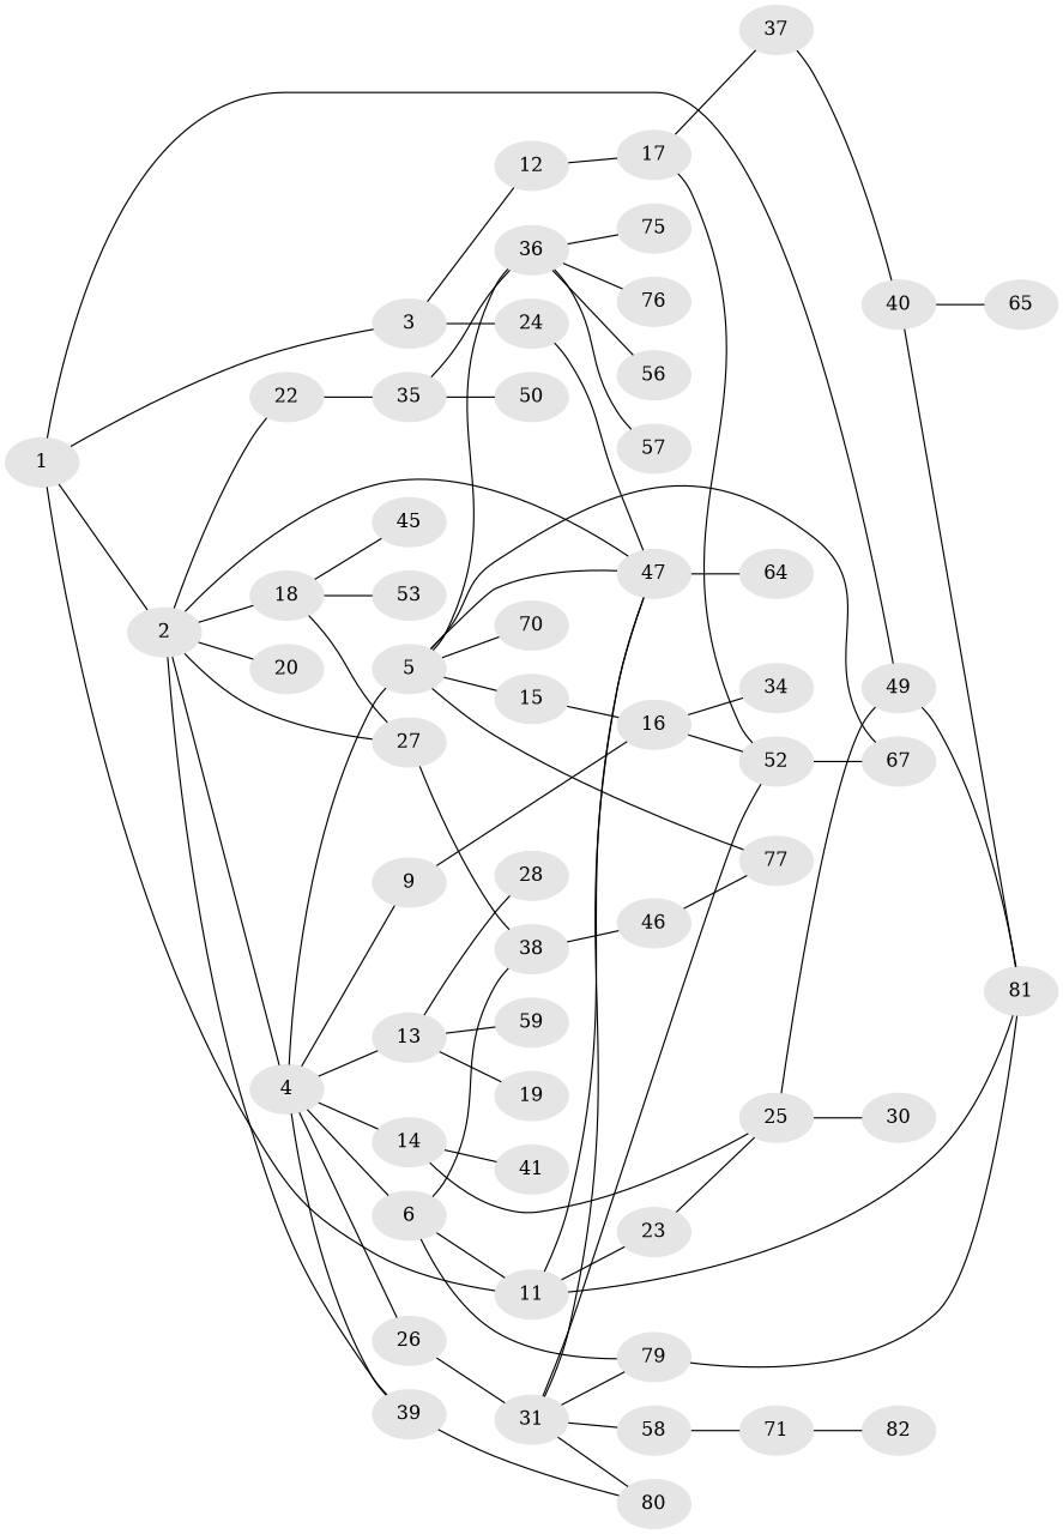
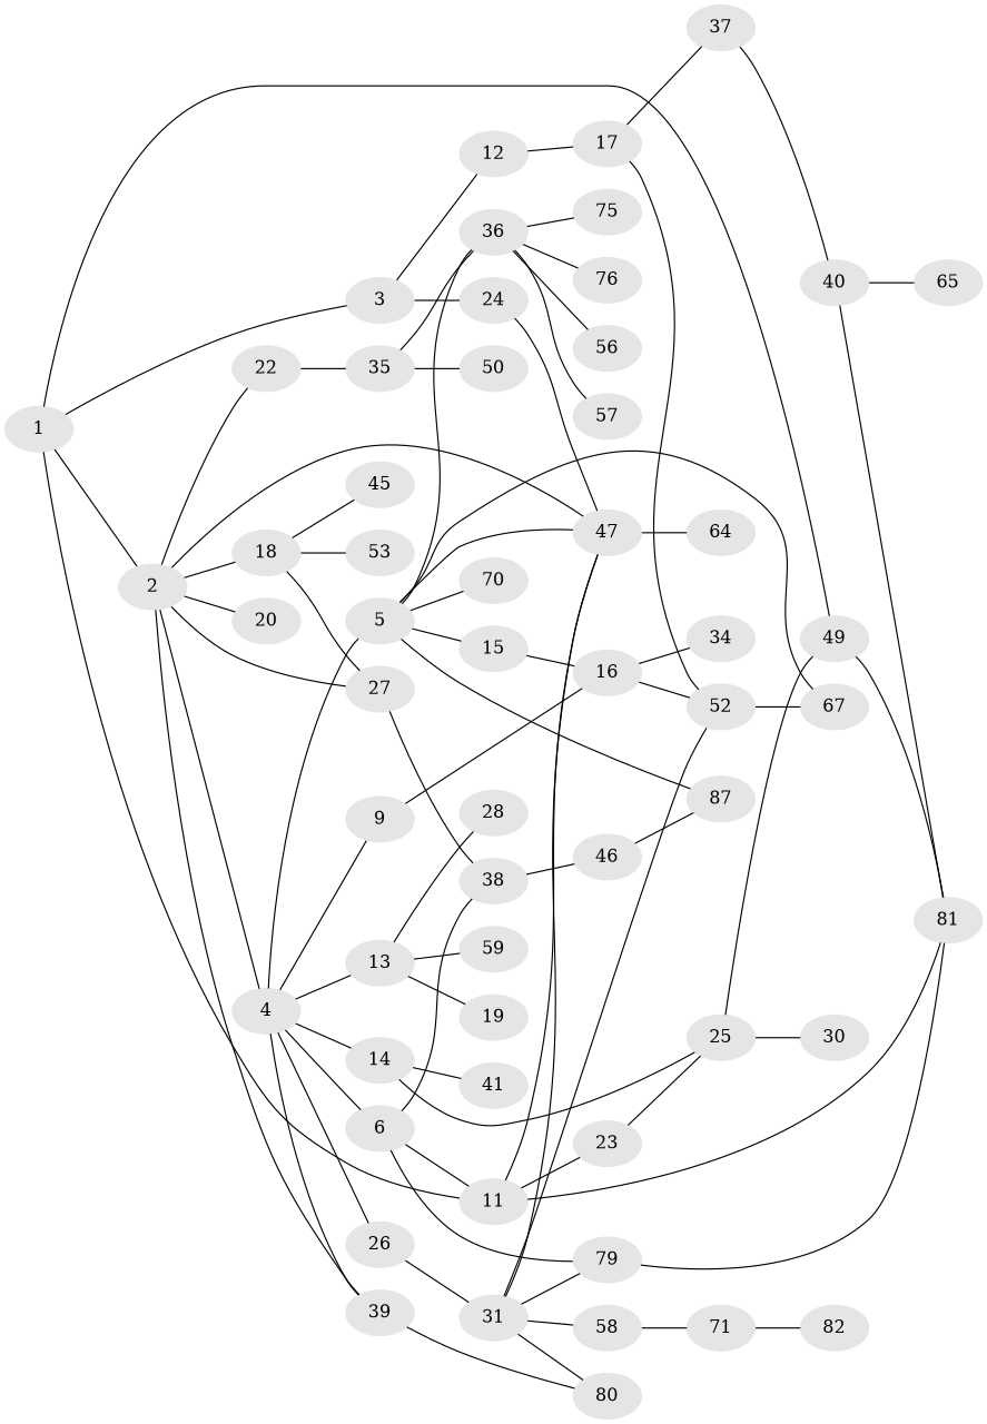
  graph {
    rankdir=LR
    node [color=gray90 style=filled]
    2 [super="+8"]
    4 [super="+10"]
    18 [super="+33"]
    20
    22
    27
    39
    47 [super="+66"]
    1
    3 [super="+7"]
    11 [super="+43"]
    49
    12 [super="+72"]
    24 [super="+42"]
    23 [super="+60"]
    81 [super="+84"]
    5 [super="+44"]
    6 [super="+69"]
    9
    13 [super="+21"]
    14
    26
    45
    53
    35 [super="+61"]
    38 [super="+54"]
    80
    64
    17
    15
    36 [super="+51"]
    67
    70
-   77
+   77 [label=87]
    79
    16 [super="+32"]
    19
    28 [super="+74"]
    59 [super="+62"]
    25 [super="+29"]
    41
    31 [super="+78"]
    56
    57
    75
    76
    46 [super="+48"]
    34 [super="+63"]
    52 [super="+83"]
    37 [super="+73"]
    30
    40
    50 [super="+68"]
    58
    71
    65
    82
    2 -- 4
    2 -- 18
    2 -- 20
    2 -- 22
    2 -- 27
    2 -- 39
    2 -- 47
    4 -- 39
    4 -- 5
    4 -- 6
    4 -- 9
    4 -- 13
    4 -- 14
    4 -- 26
    18 -- 27
    18 -- 45
    18 -- 53
    22 -- 35
    27 -- 38
    39 -- 80
    47 -- 64
    1 -- 2
    1 -- 3
    1 -- 11
    1 -- 49
    3 -- 12
    3 -- 24
    11 -- 47
    11 -- 23
    11 -- 81
    49 -- 81
    12 -- 17
    24 -- 47
    23 -- 25
    5 -- 47
    5 -- 15
    5 -- 36
    5 -- 67
    5 -- 70
    5 -- 77
    6 -- 11
    6 -- 38
    6 -- 79
    9 -- 16
    13 -- 19
    13 -- 28
    13 -- 59
    14 -- 25
    14 -- 41
    26 -- 31
    35 -- 36
    35 -- 50
    38 -- 46
    17 -- 52
    17 -- 37
    15 -- 16
    36 -- 56
    36 -- 57
    36 -- 75
    36 -- 76 [weight=2]
    79 -- 81
    16 -- 34
    16 -- 52
    25 -- 49
    25 -- 30
    31 -- 47
    31 -- 80
    31 -- 79
    31 -- 52
    31 -- 58
    46 -- 77
    52 -- 67
    37 -- 40
    40 -- 81
    40 -- 65
    58 -- 71
    71 -- 82
  }
